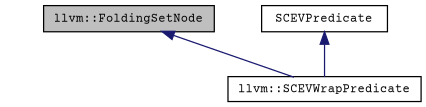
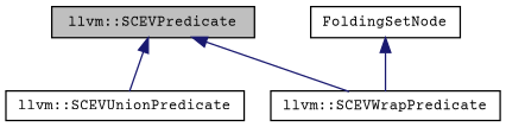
  digraph {
    fontname="Courier Prime"
    node [color=black fontname="Courier Prime" fontsize=10 shape=record]
    edge [color=midnightblue dir=back fontname="Courier Prime" fontsize=10 labelfontname=Helvetica labelfontsize=10 style=solid]
-   n1 [fillcolor=grey75 fontcolor=black height=0.2 label="llvm::FoldingSetNode" style=filled width=0.4]
+   n1 [fillcolor=grey75 fontcolor=black height=0.2 label="llvm::SCEVPredicate" style=filled width=0.4]
+   n2 [height=0.2 label="llvm::SCEVUnionPredicate" width=0.4]
    n3 [height=0.2 label="llvm::SCEVWrapPredicate" width=0.4]
-   n4 [height=0.2 label=SCEVPredicate width=0.4]
+   n4 [height=0.2 label=FoldingSetNode width=0.4]
+   n1 -> n2
    n1 -> n3
    n4 -> n3
  }
